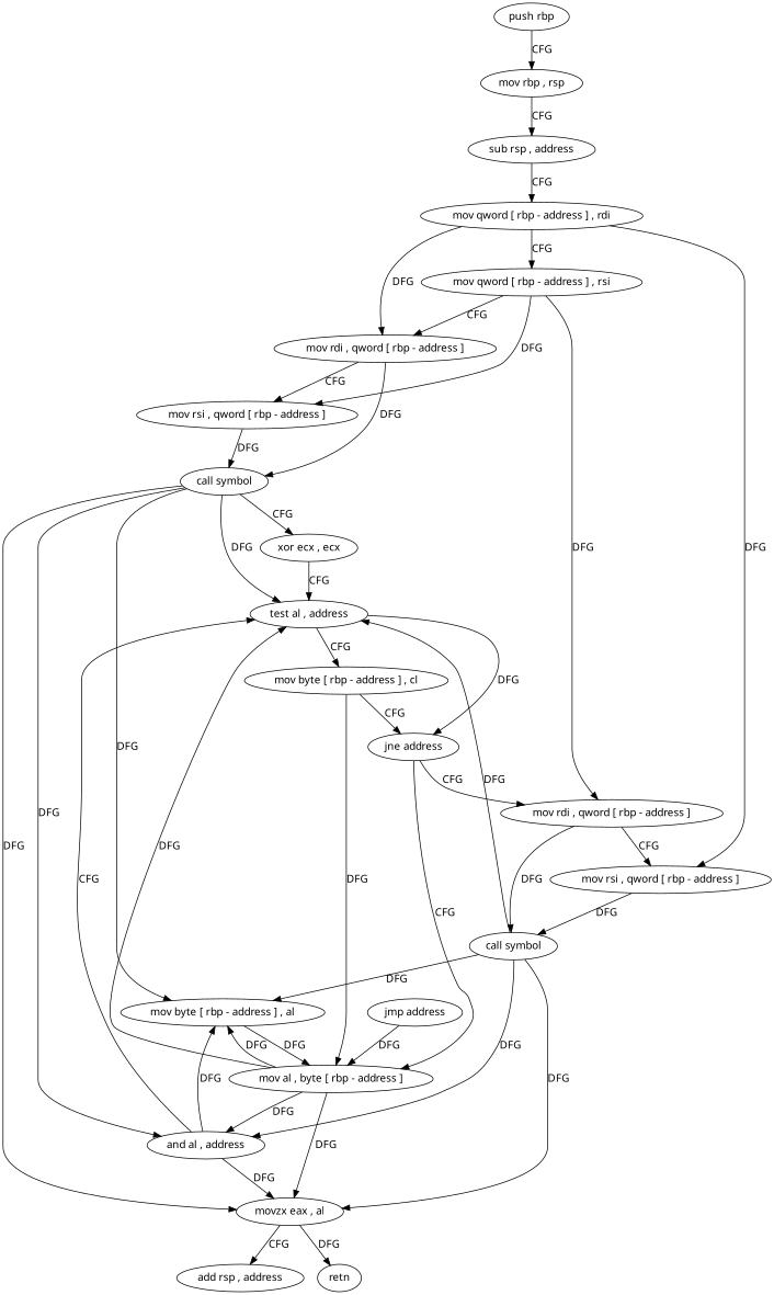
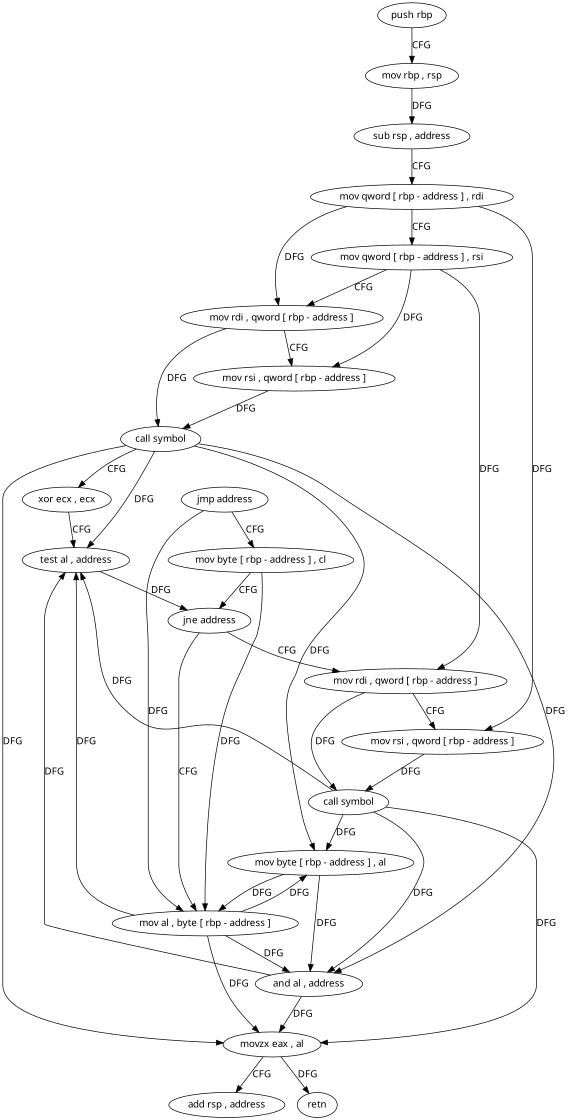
  digraph {
    fontname="Noto Sans"
    node [fontname="Noto Sans"]
    edge [fontname="Noto Sans"]
    n1 [label="push rbp"]
    n2 [label="mov rbp , rsp"]
    n3 [label="sub rsp , address"]
    n4 [label="mov qword [ rbp - address ] , rdi"]
    n5 [label="mov qword [ rbp - address ] , rsi"]
    n6 [label="mov rdi , qword [ rbp - address ]"]
    n7 [label="mov rsi , qword [ rbp - address ]"]
    n8 [label="mov rsi , qword [ rbp - address ]"]
    n9 [label="mov rdi , qword [ rbp - address ]"]
    n10 [label="call symbol"]
    n11 [label="call symbol"]
    n12 [label="xor ecx , ecx"]
    n13 [label="test al , address"]
    n14 [label="mov byte [ rbp - address ] , al"]
    n15 [label="and al , address"]
    n16 [label="movzx eax , al"]
    n17 [label="mov byte [ rbp - address ] , cl"]
    n18 [label="jne address"]
    n19 [label="mov al , byte [ rbp - address ]"]
    n20 [label="add rsp , address"]
    n21 [label=retn]
    n22 [label="jmp address"]
    n1 -> n2 [label=CFG]
-   n2 -> n3 [label=CFG]
+   n2 -> n3 [label=DFG]
    n3 -> n4 [label=CFG]
    n4 -> n5 [label=CFG]
    n4 -> n6 [label=DFG]
    n4 -> n7 [label=DFG]
    n5 -> n6 [label=CFG]
    n5 -> n8 [label=DFG]
    n5 -> n9 [label=DFG]
    n6 -> n8 [label=CFG]
    n6 -> n10 [label=DFG]
    n7 -> n11 [label=DFG]
    n8 -> n10 [label=DFG]
    n9 -> n7 [label=CFG]
    n9 -> n11 [label=DFG]
    n10 -> n12 [label=CFG]
    n10 -> n13 [label=DFG]
    n10 -> n14 [label=DFG]
    n10 -> n15 [label=DFG]
    n10 -> n16 [label=DFG]
    n11 -> n13 [label=DFG]
    n11 -> n14 [label=DFG]
    n11 -> n15 [label=DFG]
    n11 -> n16 [label=DFG]
    n12 -> n13 [label=CFG]
-   n13 -> n17 [label=CFG]
+   n22 -> n17 [label=CFG]
    n13 -> n18 [label=DFG]
    n14 -> n19 [label=DFG]
-   n15 -> n13 [label=CFG]
-   n15 -> n14 [label=DFG]
+   n15 -> n13 [label=DFG]
+   n14 -> n15 [label=DFG]
    n15 -> n16 [label=DFG]
    n16 -> n20 [label=CFG]
    n16 -> n21 [label=DFG]
    n17 -> n18 [label=CFG]
    n17 -> n19 [label=DFG]
    n18 -> n9 [label=CFG]
    n18 -> n19 [label=CFG]
    n19 -> n13 [label=DFG]
    n19 -> n14 [label=DFG]
    n19 -> n15 [label=DFG]
    n19 -> n16 [label=DFG]
    n22 -> n19 [label=DFG]
  }
